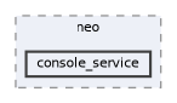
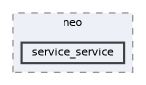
  digraph {
    compound=true
    rankdir=LR
-   n1 [color=grey25 fillcolor="#edf0f7" fontname=Helvetica fontsize=10 height=0.2 label=console_service shape=box style="filled,bold" width=0.4]
+   n1 [color=grey25 fillcolor="#edf0f7" fontname=Helvetica fontsize=10 height=0.2 label=service_service shape=box style="filled,bold" width=0.4]
    subgraph cluster_1 {
      bgcolor="#edf0f7"
      fontname=Helvetica
      fontsize=10
      label=neo
      pencolor=grey50
      style="filled,dashed"
      n1
    }
  }
